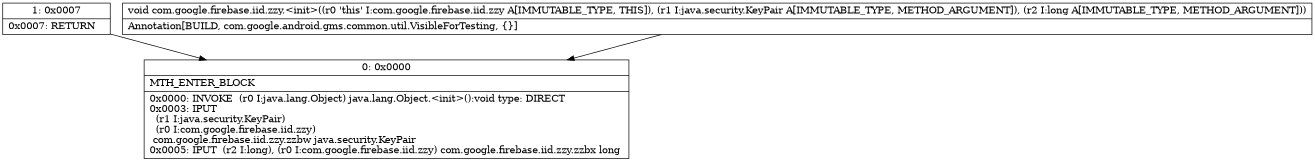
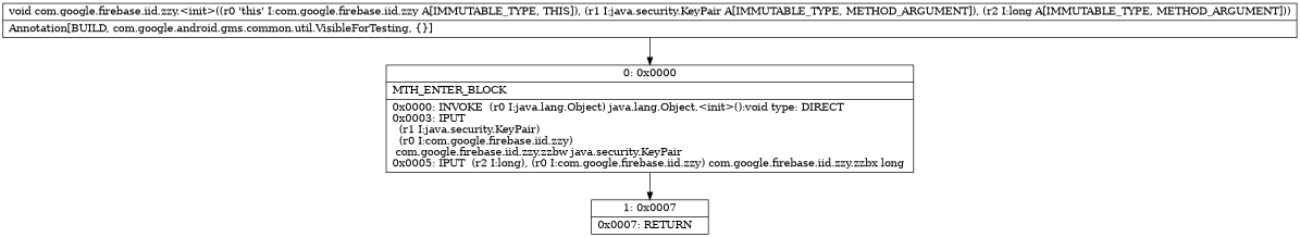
  digraph {
    node [shape=record]
    n1 [label="{0\:\ 0x0000|MTH_ENTER_BLOCK\l|0x0000: INVOKE  (r0 I:java.lang.Object) java.lang.Object.\<init\>():void type: DIRECT \l0x0003: IPUT  \l  (r1 I:java.security.KeyPair)\l  (r0 I:com.google.firebase.iid.zzy)\l com.google.firebase.iid.zzy.zzbw java.security.KeyPair \l0x0005: IPUT  (r2 I:long), (r0 I:com.google.firebase.iid.zzy) com.google.firebase.iid.zzy.zzbx long \l}"]
    n2 [label="{1\:\ 0x0007|0x0007: RETURN   \l}"]
    n3 [label="{void com.google.firebase.iid.zzy.\<init\>((r0 'this' I:com.google.firebase.iid.zzy A[IMMUTABLE_TYPE, THIS]), (r1 I:java.security.KeyPair A[IMMUTABLE_TYPE, METHOD_ARGUMENT]), (r2 I:long A[IMMUTABLE_TYPE, METHOD_ARGUMENT]))  | Annotation[BUILD, com.google.android.gms.common.util.VisibleForTesting, \{\}]\l}"]
-   n2 -> n1
+   n1 -> n2
    n3 -> n1
  }
